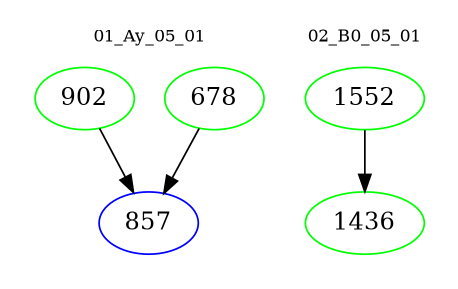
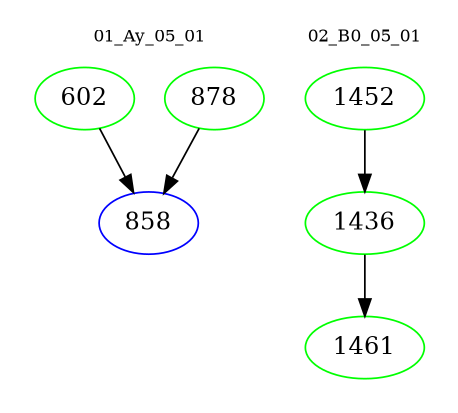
  digraph {
    node [color=green]
    edge [color=black]
-   n1 [label=678]
-   n2 [color=blue label=857]
-   n3 [label=902]
-   n4 [label=1552]
+   n1 [label=878]
+   n2 [color=blue label=858]
+   n3 [label=602]
+   n4 [label=1452]
    n5 [label=1436]
+   n6 [label=1461]
    subgraph cluster_1 {
      color=white
      fontsize=10
      label="01_Ay_05_01"
      n1
      n2
      n3
    }
    subgraph cluster_2 {
      color=white
      fontsize=10
      label="02_B0_05_01"
      n4
      n5
+     n6
    }
    n1 -> n2
    n3 -> n2
    n4 -> n5
+   n5 -> n6
  }
